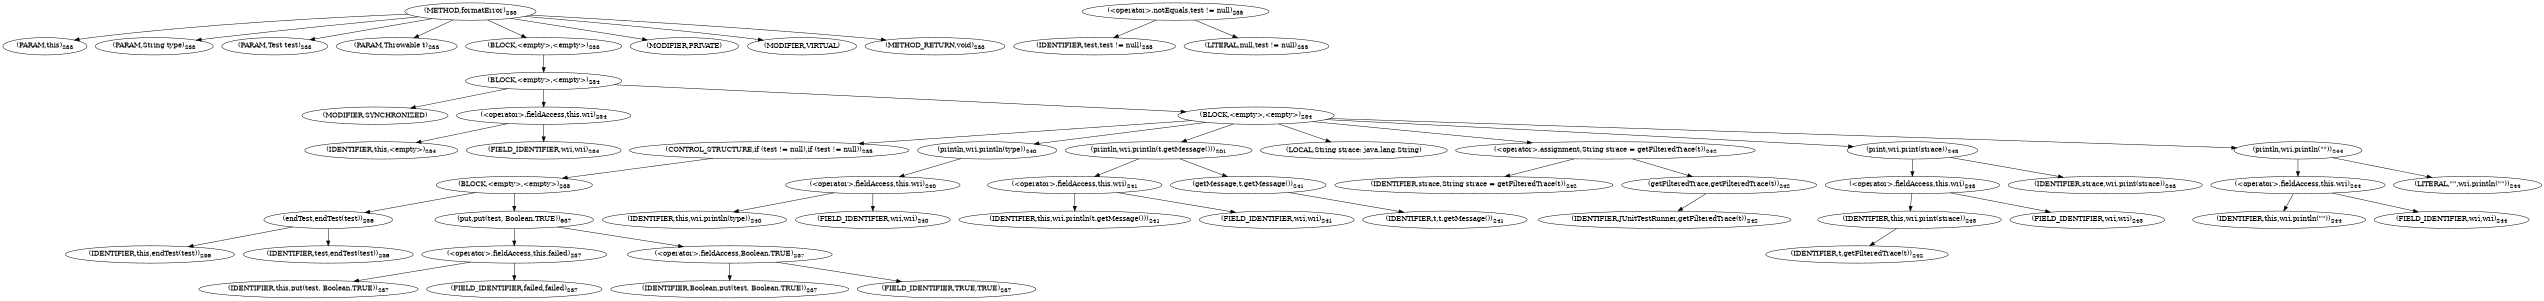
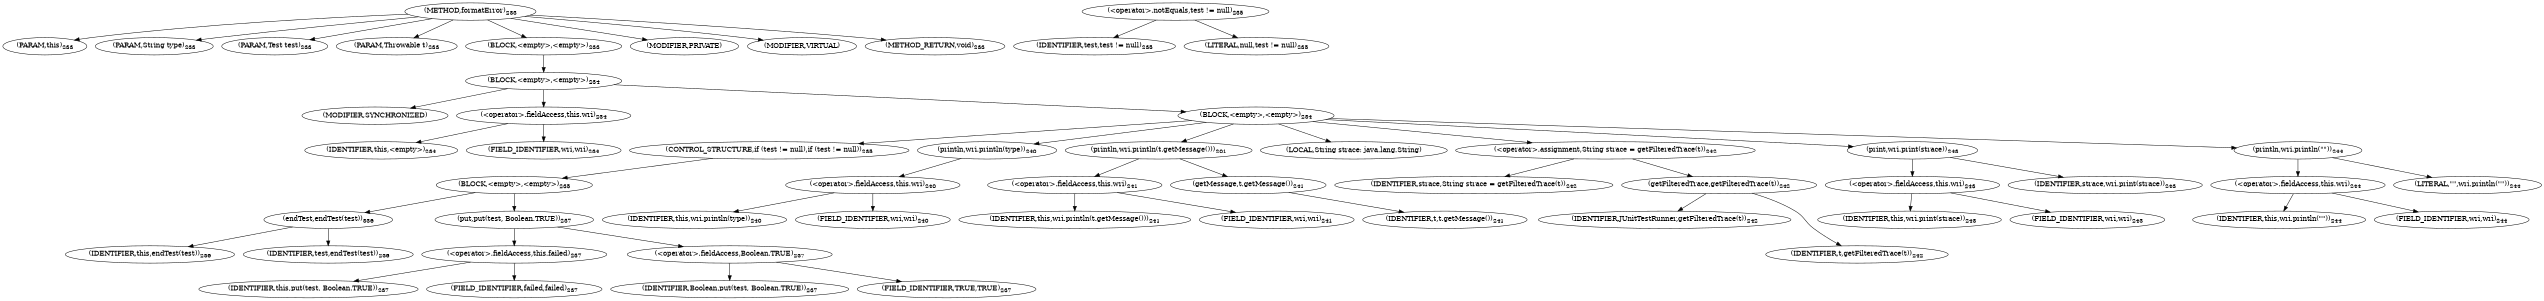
  digraph {
    n1 [label=<(METHOD,formatError)<SUB>233</SUB>>]
    n2 [label=<(PARAM,this)<SUB>233</SUB>>]
    n3 [label=<(PARAM,String type)<SUB>233</SUB>>]
    n4 [label=<(PARAM,Test test)<SUB>233</SUB>>]
    n5 [label=<(PARAM,Throwable t)<SUB>233</SUB>>]
    n6 [label=<(BLOCK,&lt;empty&gt;,&lt;empty&gt;)<SUB>233</SUB>>]
    n7 [label=<(MODIFIER,PRIVATE)>]
    n8 [label=<(MODIFIER,VIRTUAL)>]
    n9 [label=<(METHOD_RETURN,void)<SUB>233</SUB>>]
    n10 [label=<(BLOCK,&lt;empty&gt;,&lt;empty&gt;)<SUB>234</SUB>>]
    n11 [label=<(MODIFIER,SYNCHRONIZED)>]
    n12 [label=<(&lt;operator&gt;.fieldAccess,this.wri)<SUB>234</SUB>>]
    n13 [label=<(BLOCK,&lt;empty&gt;,&lt;empty&gt;)<SUB>234</SUB>>]
    n14 [label=<(IDENTIFIER,this,&lt;empty&gt;)<SUB>234</SUB>>]
    n15 [label=<(FIELD_IDENTIFIER,wri,wri)<SUB>234</SUB>>]
    n16 [label=<(CONTROL_STRUCTURE,if (test != null),if (test != null))<SUB>235</SUB>>]
    n17 [label=<(println,wri.println(type))<SUB>240</SUB>>]
    n18 [label=<(println,wri.println(t.getMessage()))<SUB>201</SUB>>]
    n19 [label=<(LOCAL,String strace: java.lang.String)>]
    n20 [label=<(&lt;operator&gt;.assignment,String strace = getFilteredTrace(t))<SUB>242</SUB>>]
    n21 [label=<(print,wri.print(strace))<SUB>243</SUB>>]
    n22 [label=<(println,wri.println(&quot;&quot;))<SUB>244</SUB>>]
    n23 [label=<(BLOCK,&lt;empty&gt;,&lt;empty&gt;)<SUB>235</SUB>>]
    n24 [label=<(&lt;operator&gt;.fieldAccess,this.wri)<SUB>240</SUB>>]
    n25 [label=<(&lt;operator&gt;.fieldAccess,this.wri)<SUB>241</SUB>>]
    n26 [label=<(getMessage,t.getMessage())<SUB>241</SUB>>]
    n27 [label=<(IDENTIFIER,strace,String strace = getFilteredTrace(t))<SUB>242</SUB>>]
    n28 [label=<(getFilteredTrace,getFilteredTrace(t))<SUB>242</SUB>>]
    n29 [label=<(&lt;operator&gt;.fieldAccess,this.wri)<SUB>243</SUB>>]
    n30 [label=<(IDENTIFIER,strace,wri.print(strace))<SUB>243</SUB>>]
    n31 [label=<(&lt;operator&gt;.fieldAccess,this.wri)<SUB>244</SUB>>]
    n32 [label=<(LITERAL,&quot;&quot;,wri.println(&quot;&quot;))<SUB>244</SUB>>]
    n33 [label=<(&lt;operator&gt;.notEquals,test != null)<SUB>235</SUB>>]
    n34 [label=<(IDENTIFIER,test,test != null)<SUB>235</SUB>>]
    n35 [label=<(LITERAL,null,test != null)<SUB>235</SUB>>]
-   n36 [label=<(endTest,endTest(test))<SUB>236</SUB>>]
-   n37 [label=<(put,put(test, Boolean.TRUE))<SUB>637</SUB>>]
+   n36 [label=<(endTest,endTest(test))<SUB>336</SUB>>]
+   n37 [label=<(put,put(test, Boolean.TRUE))<SUB>237</SUB>>]
    n38 [label=<(IDENTIFIER,this,endTest(test))<SUB>236</SUB>>]
    n39 [label=<(IDENTIFIER,test,endTest(test))<SUB>236</SUB>>]
    n40 [label=<(&lt;operator&gt;.fieldAccess,this.failed)<SUB>237</SUB>>]
    n41 [label=<(&lt;operator&gt;.fieldAccess,Boolean.TRUE)<SUB>237</SUB>>]
    n42 [label=<(IDENTIFIER,this,put(test, Boolean.TRUE))<SUB>237</SUB>>]
    n43 [label=<(FIELD_IDENTIFIER,failed,failed)<SUB>237</SUB>>]
    n44 [label=<(IDENTIFIER,Boolean,put(test, Boolean.TRUE))<SUB>237</SUB>>]
    n45 [label=<(FIELD_IDENTIFIER,TRUE,TRUE)<SUB>237</SUB>>]
    n46 [label=<(IDENTIFIER,this,wri.println(type))<SUB>240</SUB>>]
    n47 [label=<(FIELD_IDENTIFIER,wri,wri)<SUB>240</SUB>>]
    n48 [label=<(IDENTIFIER,this,wri.println(t.getMessage()))<SUB>241</SUB>>]
    n49 [label=<(FIELD_IDENTIFIER,wri,wri)<SUB>241</SUB>>]
    n50 [label=<(IDENTIFIER,t,t.getMessage())<SUB>241</SUB>>]
    n51 [label=<(IDENTIFIER,JUnitTestRunner,getFilteredTrace(t))<SUB>242</SUB>>]
    n52 [label=<(IDENTIFIER,t,getFilteredTrace(t))<SUB>242</SUB>>]
    n53 [label=<(IDENTIFIER,this,wri.print(strace))<SUB>243</SUB>>]
    n54 [label=<(FIELD_IDENTIFIER,wri,wri)<SUB>243</SUB>>]
    n55 [label=<(IDENTIFIER,this,wri.println(&quot;&quot;))<SUB>244</SUB>>]
    n56 [label=<(FIELD_IDENTIFIER,wri,wri)<SUB>244</SUB>>]
    n1 -> n2
    n1 -> n3
    n1 -> n4
    n1 -> n5
    n1 -> n6
    n1 -> n7
    n1 -> n8
    n1 -> n9
    n6 -> n10
    n10 -> n11
    n10 -> n12
    n10 -> n13
    n12 -> n14
    n12 -> n15
    n13 -> n16
    n13 -> n17
    n13 -> n18
    n13 -> n19
    n13 -> n20
    n13 -> n21
    n13 -> n22
    n16 -> n23
    n17 -> n24
    n18 -> n25
    n18 -> n26
    n20 -> n27
    n20 -> n28
    n21 -> n29
    n21 -> n30
    n22 -> n31
    n22 -> n32
    n23 -> n36
    n23 -> n37
    n24 -> n46
    n24 -> n47
    n25 -> n48
    n25 -> n49
    n26 -> n50
    n28 -> n51
-   n53 -> n52
+   n28 -> n52
    n29 -> n53
    n29 -> n54
    n31 -> n55
    n31 -> n56
    n33 -> n34
    n33 -> n35
    n36 -> n38
    n36 -> n39
    n37 -> n40
    n37 -> n41
    n40 -> n42
    n40 -> n43
    n41 -> n44
    n41 -> n45
  }
